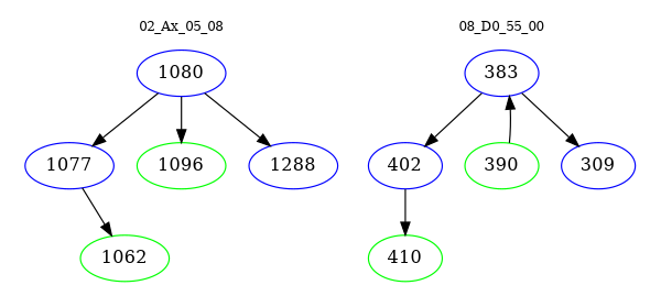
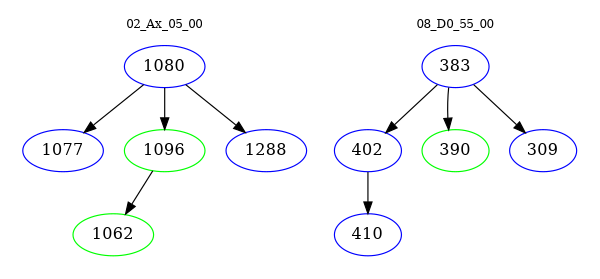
  digraph {
    node [color=blue]
    edge [color=black]
    n1 [label=1080]
    n2 [label=1077]
    n3 [color=green label=1096]
    n4 [label=1288]
    n5 [color=green label=1062]
    n6 [label=383]
    n7 [label=402]
    n8 [color=green label=390]
    n9 [label=309]
-   n10 [color=green label=410]
+   n10 [label=410]
    subgraph cluster_1 {
      color=white
      fontsize=10
-     label="02_Ax_05_08"
+     label="02_Ax_05_00"
      n1
      n2
      n3
      n4
      n5
    }
    subgraph cluster_2 {
      color=white
      fontsize=10
      label="08_D0_55_00"
      n6
      n7
      n8
      n9
      n10
    }
    n1 -> n2
    n1 -> n3
    n1 -> n4
-   n2 -> n5
+   n3 -> n5
    n6 -> n7
-   n8 -> n6
+   n6 -> n8
    n6 -> n9
    n7 -> n10
  }
